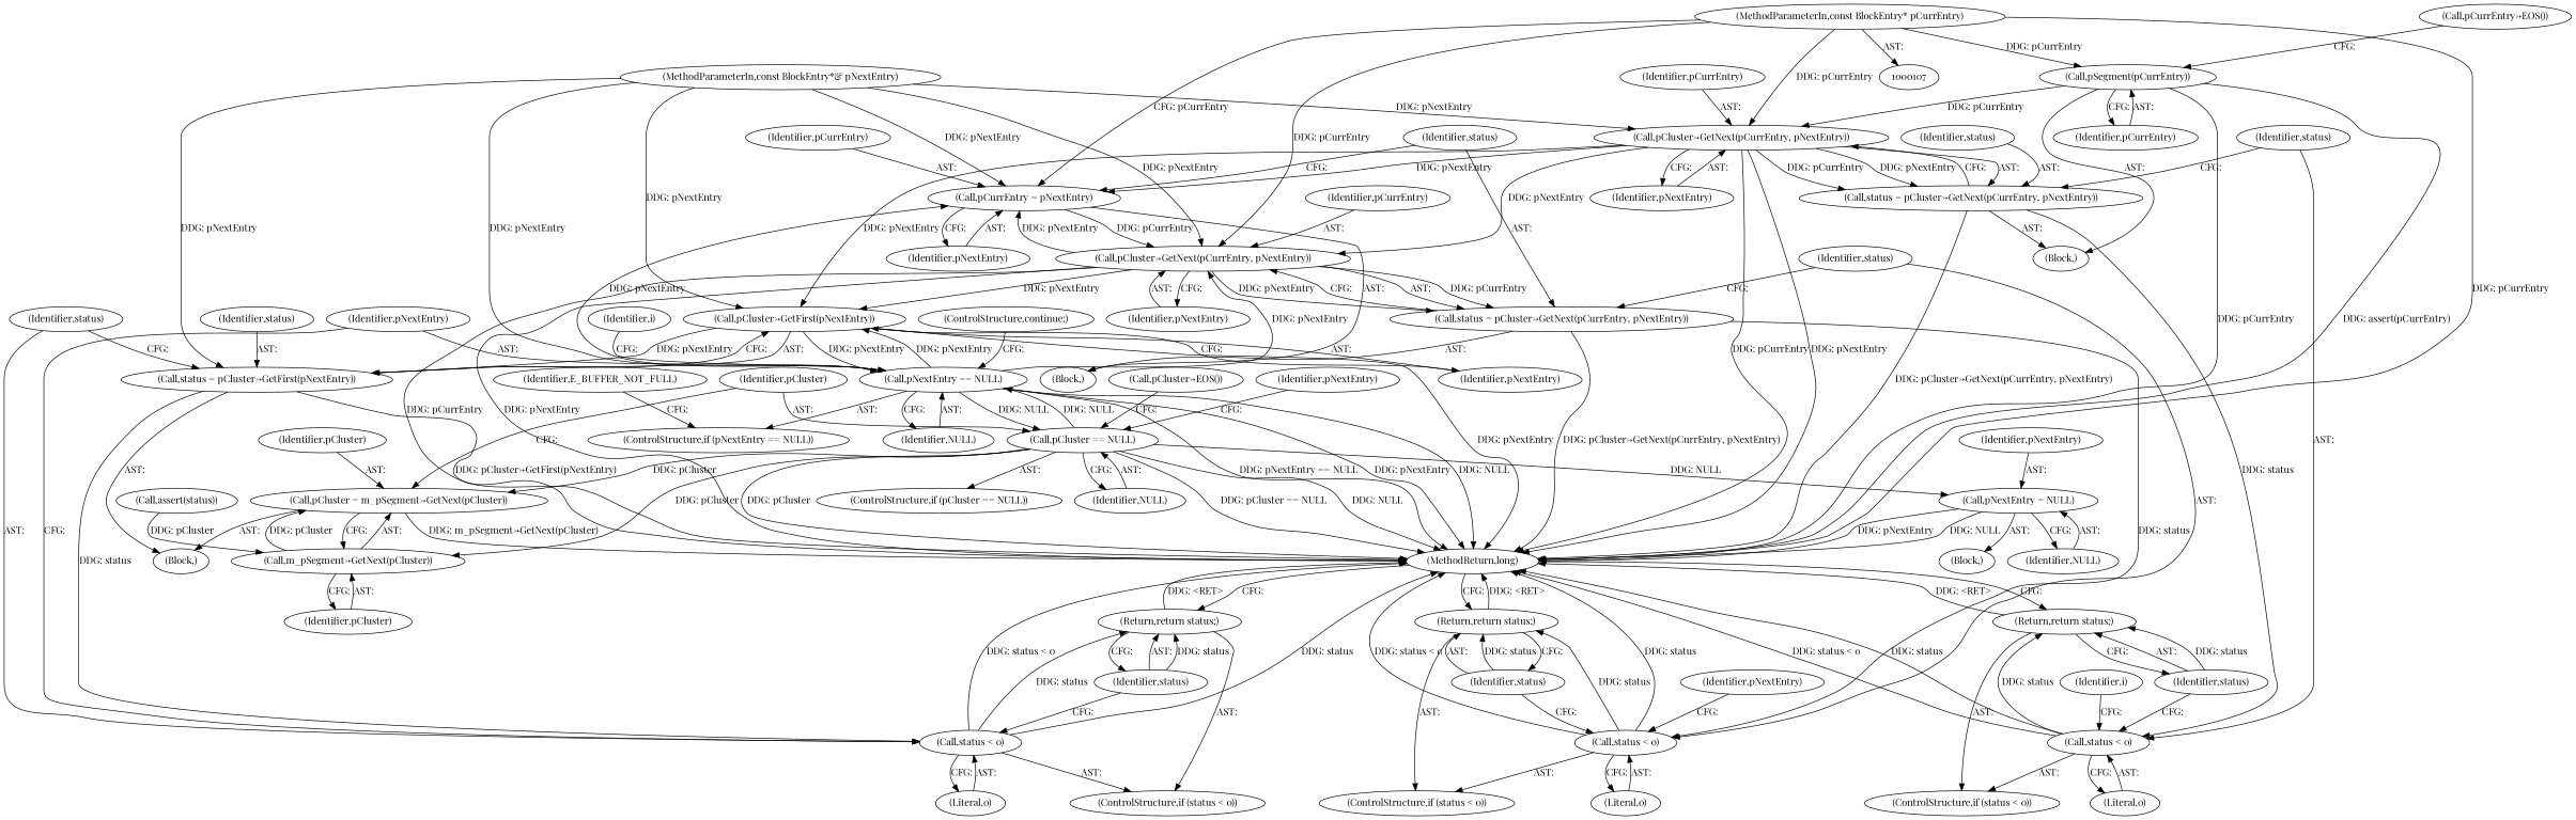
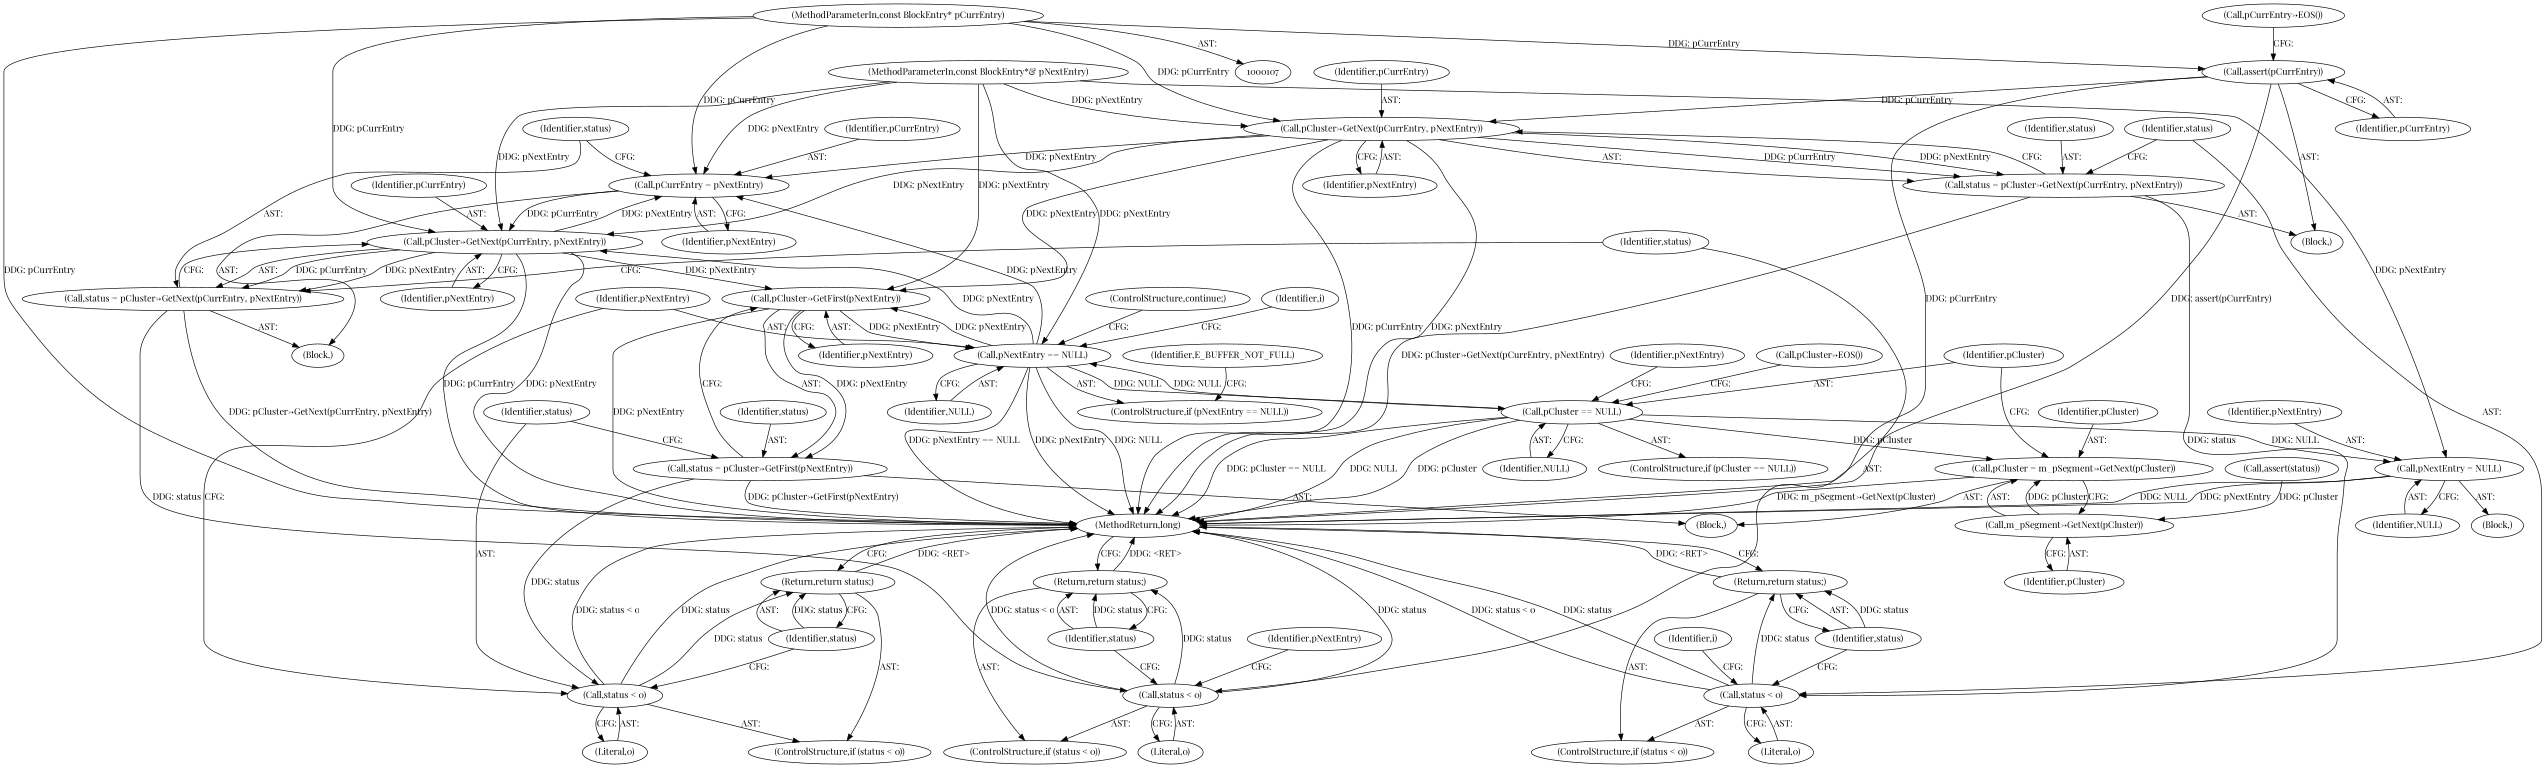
  digraph {
    fontname="Playfair Display"
    node [fontname="Playfair Display"]
    edge [fontname="Playfair Display"]
-   n1 [label="(Call,pSegment(pCurrEntry))"]
+   n1 [label="(Call,assert(pCurrEntry))"]
    n2 [label="(Call,pCluster->GetNext(pCurrEntry, pNextEntry))"]
    n3 [label="(Block,)"]
    n4 [label="(MethodReturn,long)"]
    n5 [label="(Identifier,pCurrEntry)"]
    n6 [label="(Call,pCurrEntry = pNextEntry)"]
    n7 [label="(Call,pCluster->GetNext(pCurrEntry, pNextEntry))"]
    n8 [label="(Call,status = pCluster->GetNext(pCurrEntry, pNextEntry))"]
    n9 [label="(Call,pCluster->GetFirst(pNextEntry))"]
    n10 [label="(Identifier,pNextEntry)"]
    n11 [label="(Return,return status;)"]
    n12 [label="(Return,return status;)"]
    n13 [label="(Return,return status;)"]
    n14 [label="(MethodParameterIn,const BlockEntry* pCurrEntry)"]
    1000107
    n16 [label="(Block,)"]
    n17 [label="(Identifier,pNextEntry)"]
    n18 [label="(Call,status = pCluster->GetNext(pCurrEntry, pNextEntry))"]
    n19 [label="(Identifier,pNextEntry)"]
    n20 [label="(Call,status < 0)"]
    n21 [label="(Call,status = pCluster->GetFirst(pNextEntry))"]
    n22 [label="(Call,pNextEntry == NULL)"]
    n23 [label="(Identifier,pNextEntry)"]
    n24 [label="(ControlStructure,if (status < 0))"]
    n25 [label="(Literal,0)"]
    n26 [label="(Identifier,status)"]
    n27 [label="(Call,status < 0)"]
    n28 [label="(Literal,0)"]
    n29 [label="(ControlStructure,if (status < 0))"]
    n30 [label="(Identifier,status)"]
    n31 [label="(Call,status < 0)"]
    n32 [label="(Block,)"]
    n33 [label="(Call,pCluster == NULL)"]
    n34 [label="(ControlStructure,if (pNextEntry == NULL))"]
    n35 [label="(Identifier,NULL)"]
    n36 [label="(Literal,0)"]
    n37 [label="(ControlStructure,if (status < 0))"]
    n38 [label="(Identifier,status)"]
    n39 [label="(Call,m_pSegment->GetNext(pCluster))"]
    n40 [label="(Call,pNextEntry = NULL)"]
    n41 [label="(ControlStructure,if (pCluster == NULL))"]
    n42 [label="(Identifier,NULL)"]
    n43 [label="(Call,pCluster = m_pSegment->GetNext(pCluster))"]
    n44 [label="(Identifier,pCluster)"]
    n45 [label="(Block,)"]
    n46 [label="(Identifier,NULL)"]
    n47 [label="(Identifier,pNextEntry)"]
    n48 [label="(Identifier,i)"]
    n49 [label="(Identifier,pNextEntry)"]
    n50 [label="(Call,pCurrEntry->EOS())"]
    n51 [label="(Identifier,status)"]
    n52 [label="(Identifier,status)"]
    n53 [label="(Identifier,status)"]
    n54 [label="(Identifier,pCurrEntry)"]
    n55 [label="(Call,pCluster->EOS())"]
    n56 [label="(Identifier,pNextEntry)"]
    n57 [label="(Identifier,pCurrEntry)"]
    n58 [label="(Identifier,status)"]
    n59 [label="(Identifier,pNextEntry)"]
    n60 [label="(Identifier,pCluster)"]
    n61 [label="(Identifier,status)"]
    n62 [label="(ControlStructure,continue;)"]
    n63 [label="(Call,assert(status))"]
    n64 [label="(Identifier,i)"]
    n65 [label="(Identifier,pCluster)"]
    n66 [label="(Identifier,E_BUFFER_NOT_FULL)"]
    n67 [label="(Identifier,status)"]
    n68 [label="(MethodParameterIn,const BlockEntry*& pNextEntry)"]
    n69 [label="(Identifier,pCurrEntry)"]
    n1 -> n2 [label="DDG: pCurrEntry"]
    n1 -> n3 [label="AST: "]
    n1 -> n4 [label="DDG: pCurrEntry"]
    n1 -> n4 [label="DDG: assert(pCurrEntry)"]
    n1 -> n5 [label="CFG: "]
    n2 -> n4 [label="DDG: pCurrEntry"]
    n2 -> n4 [label="DDG: pNextEntry"]
    n2 -> n6 [label="DDG: pNextEntry"]
    n2 -> n7 [label="DDG: pNextEntry"]
    n2 -> n8 [label="AST: "]
    n2 -> n8 [label="DDG: pCurrEntry"]
    n2 -> n8 [label="DDG: pNextEntry"]
    n2 -> n9 [label="DDG: pNextEntry"]
    n2 -> n10 [label="CFG: "]
    n4 -> n11 [label="CFG: "]
    n4 -> n12 [label="CFG: "]
    n4 -> n13 [label="CFG: "]
    n5 -> n1 [label="AST: "]
    n6 -> n7 [label="DDG: pCurrEntry"]
    n6 -> n16 [label="AST: "]
    n6 -> n17 [label="CFG: "]
    n7 -> n4 [label="DDG: pCurrEntry"]
    n7 -> n4 [label="DDG: pNextEntry"]
    n7 -> n6 [label="DDG: pNextEntry"]
    n7 -> n9 [label="DDG: pNextEntry"]
    n7 -> n18 [label="AST: "]
    n7 -> n18 [label="DDG: pCurrEntry"]
    n7 -> n18 [label="DDG: pNextEntry"]
    n7 -> n19 [label="CFG: "]
    n8 -> n2 [label="CFG: "]
    n8 -> n3 [label="AST: "]
    n8 -> n4 [label="DDG: pCluster->GetNext(pCurrEntry, pNextEntry)"]
    n8 -> n20 [label="DDG: status"]
    n9 -> n4 [label="DDG: pNextEntry"]
    n9 -> n21 [label="AST: "]
    n9 -> n21 [label="DDG: pNextEntry"]
    n9 -> n22 [label="DDG: pNextEntry"]
    n9 -> n23 [label="CFG: "]
    n10 -> n2 [label="AST: "]
    n11 -> n4 [label="DDG: <RET>"]
    n11 -> n24 [label="AST: "]
    n11 -> n26 [label="CFG: "]
    n12 -> n4 [label="DDG: <RET>"]
    n12 -> n29 [label="AST: "]
    n12 -> n30 [label="CFG: "]
    n13 -> n4 [label="DDG: <RET>"]
    n13 -> n37 [label="AST: "]
    n13 -> n38 [label="CFG: "]
    n14 -> n1 [label="DDG: pCurrEntry"]
    n14 -> n2 [label="DDG: pCurrEntry"]
    n14 -> n4 [label="DDG: pCurrEntry"]
-   n14 -> n6 [label="CFG: pCurrEntry"]
+   n14 -> n6 [label="DDG: pCurrEntry"]
    n14 -> n7 [label="DDG: pCurrEntry"]
    n14 -> 1000107 [label="AST: "]
    n17 -> n6 [label="AST: "]
    n18 -> n4 [label="DDG: pCluster->GetNext(pCurrEntry, pNextEntry)"]
    n18 -> n7 [label="CFG: "]
    n18 -> n16 [label="AST: "]
    n18 -> n27 [label="DDG: status"]
    n19 -> n7 [label="AST: "]
    n20 -> n4 [label="DDG: status < 0"]
    n20 -> n4 [label="DDG: status"]
    n20 -> n11 [label="DDG: status"]
    n20 -> n24 [label="AST: "]
    n20 -> n25 [label="CFG: "]
    n21 -> n4 [label="DDG: pCluster->GetFirst(pNextEntry)"]
    n21 -> n9 [label="CFG: "]
    n21 -> n31 [label="DDG: status"]
    n21 -> n32 [label="AST: "]
    n22 -> n4 [label="DDG: pNextEntry == NULL"]
    n22 -> n4 [label="DDG: pNextEntry"]
    n22 -> n4 [label="DDG: NULL"]
    n22 -> n6 [label="DDG: pNextEntry"]
    n22 -> n7 [label="DDG: pNextEntry"]
    n22 -> n9 [label="DDG: pNextEntry"]
    n22 -> n33 [label="DDG: NULL"]
    n22 -> n34 [label="AST: "]
    n22 -> n35 [label="CFG: "]
    n23 -> n9 [label="AST: "]
    n25 -> n20 [label="AST: "]
    n26 -> n11 [label="AST: "]
    n26 -> n11 [label="DDG: status"]
    n26 -> n20 [label="CFG: "]
    n27 -> n4 [label="DDG: status < 0"]
    n27 -> n4 [label="DDG: status"]
    n27 -> n12 [label="DDG: status"]
    n27 -> n28 [label="CFG: "]
    n27 -> n29 [label="AST: "]
    n28 -> n27 [label="AST: "]
    n30 -> n12 [label="AST: "]
    n30 -> n12 [label="DDG: status"]
    n30 -> n27 [label="CFG: "]
    n31 -> n4 [label="DDG: status < 0"]
    n31 -> n4 [label="DDG: status"]
    n31 -> n13 [label="DDG: status"]
    n31 -> n36 [label="CFG: "]
    n31 -> n37 [label="AST: "]
    n33 -> n4 [label="DDG: pCluster == NULL"]
    n33 -> n4 [label="DDG: NULL"]
    n33 -> n4 [label="DDG: pCluster"]
    n33 -> n22 [label="DDG: NULL"]
-   n33 -> n39 [label="DDG: pCluster"]
    n33 -> n40 [label="DDG: NULL"]
    n33 -> n41 [label="AST: "]
    n33 -> n42 [label="CFG: "]
    n33 -> n43 [label="DDG: pCluster"]
    n35 -> n22 [label="AST: "]
    n36 -> n31 [label="AST: "]
    n38 -> n13 [label="AST: "]
    n38 -> n13 [label="DDG: status"]
    n38 -> n31 [label="CFG: "]
    n39 -> n43 [label="AST: "]
    n39 -> n43 [label="DDG: pCluster"]
    n39 -> n44 [label="CFG: "]
    n40 -> n4 [label="DDG: NULL"]
    n40 -> n4 [label="DDG: pNextEntry"]
    n40 -> n45 [label="AST: "]
    n40 -> n46 [label="CFG: "]
    n42 -> n33 [label="AST: "]
    n43 -> n4 [label="DDG: m_pSegment->GetNext(pCluster)"]
    n43 -> n32 [label="AST: "]
    n43 -> n39 [label="CFG: "]
    n44 -> n39 [label="AST: "]
    n46 -> n40 [label="AST: "]
    n47 -> n27 [label="CFG: "]
    n48 -> n20 [label="CFG: "]
    n49 -> n40 [label="AST: "]
    n50 -> n1 [label="CFG: "]
    n51 -> n21 [label="AST: "]
    n52 -> n6 [label="CFG: "]
    n52 -> n18 [label="AST: "]
    n53 -> n21 [label="CFG: "]
    n53 -> n31 [label="AST: "]
    n54 -> n7 [label="AST: "]
    n55 -> n33 [label="CFG: "]
    n56 -> n33 [label="CFG: "]
    n57 -> n2 [label="AST: "]
    n58 -> n18 [label="CFG: "]
    n58 -> n27 [label="AST: "]
    n59 -> n22 [label="AST: "]
    n59 -> n31 [label="CFG: "]
    n60 -> n33 [label="AST: "]
    n60 -> n43 [label="CFG: "]
    n61 -> n8 [label="AST: "]
    n62 -> n22 [label="CFG: "]
    n63 -> n39 [label="DDG: pCluster"]
    n64 -> n22 [label="CFG: "]
    n65 -> n43 [label="AST: "]
    n66 -> n34 [label="CFG: "]
    n67 -> n8 [label="CFG: "]
    n67 -> n20 [label="AST: "]
    n68 -> n2 [label="DDG: pNextEntry"]
    n68 -> n6 [label="DDG: pNextEntry"]
    n68 -> n7 [label="DDG: pNextEntry"]
    n68 -> n9 [label="DDG: pNextEntry"]
    n68 -> n22 [label="DDG: pNextEntry"]
-   n68 -> n21 [label="DDG: pNextEntry"]
+   n68 -> n40 [label="DDG: pNextEntry"]
    n69 -> n6 [label="AST: "]
  }
